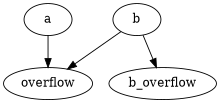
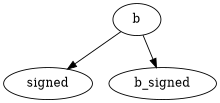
  strict digraph {
    node [complexity=5]
-   a [importance=0.327957121924 rank=0.0655914243847]
-   overflow [complexity=0 importance=0.198924814232 rank=0.0]
+   overflow [complexity=0 importance=0.198924814232 rank=0.0 label=signed]
    b [complexity=8 importance=0.521505285192 rank=0.0651881606491]
-   b_signed [importance=0.392472977501 rank=0.0784945955002 label=b_overflow]
-   a -> overflow
+   b_signed [importance=0.392472977501 rank=0.0784945955002]
    b -> overflow
    b -> b_signed
  }
